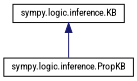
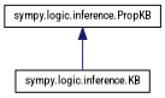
  digraph {
    rankdir=TB
    fontname="Roboto Condensed"
    node [color=black fillcolor=white fontname="Roboto Condensed" fontsize=10 shape=record style=filled]
    n1 [height=0.2 label="sympy.logic.inference.KB" width=0.4]
    n2 [height=0.2 label="sympy.logic.inference.PropKB" width=0.4]
-   n1 -> n2 [color=midnightblue dir=back fontname="Roboto Condensed" fontsize=10 labelfontname=Helvetica labelfontsize=10 style=solid]
+   n2 -> n1 [color=midnightblue dir=back fontname="Roboto Condensed" fontsize=10 labelfontname=Helvetica labelfontsize=10 style=solid]
  }
